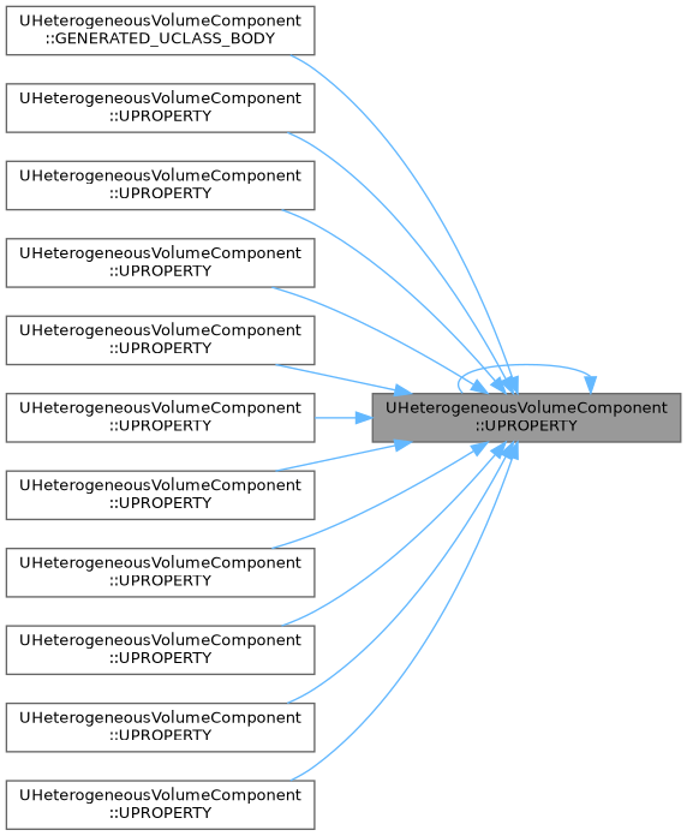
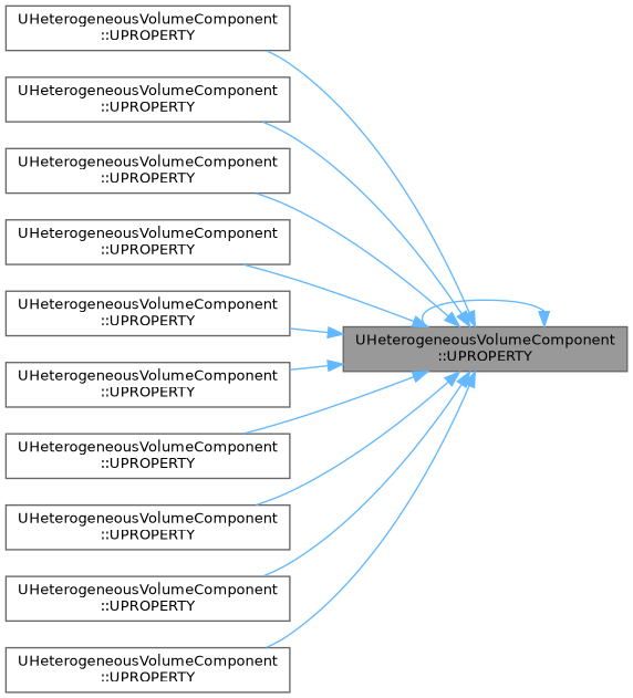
  digraph {
    rankdir=RL
    node [color=grey40 fillcolor=white fontname=Helvetica fontsize=10 shape=box style=filled]
    edge [color=steelblue1 dir=back fontname=Helvetica fontsize=10 labelfontname=Helvetica labelfontsize=10 style=solid]
    n1 [color=gray40 fillcolor=grey60 fontcolor=black height=0.2 label="UHeterogeneousVolumeComponent\l::UPROPERTY" width=0.4]
-   n2 [height=0.2 label="UHeterogeneousVolumeComponent\l::GENERATED_UCLASS_BODY" width=0.4]
    n3 [height=0.2 label="UHeterogeneousVolumeComponent\l::UPROPERTY" width=0.4]
    n4 [height=0.2 label="UHeterogeneousVolumeComponent\l::UPROPERTY" width=0.4]
    n5 [height=0.2 label="UHeterogeneousVolumeComponent\l::UPROPERTY" width=0.4]
    n6 [height=0.2 label="UHeterogeneousVolumeComponent\l::UPROPERTY" width=0.4]
    n7 [height=0.2 label="UHeterogeneousVolumeComponent\l::UPROPERTY" width=0.4]
    n8 [height=0.2 label="UHeterogeneousVolumeComponent\l::UPROPERTY" width=0.4]
    n9 [height=0.2 label="UHeterogeneousVolumeComponent\l::UPROPERTY" width=0.4]
    n10 [height=0.2 label="UHeterogeneousVolumeComponent\l::UPROPERTY" width=0.4]
    n11 [height=0.2 label="UHeterogeneousVolumeComponent\l::UPROPERTY" width=0.4]
    n12 [height=0.2 label="UHeterogeneousVolumeComponent\l::UPROPERTY" width=0.4]
    n1 -> n1
-   n1 -> n2
    n1 -> n3
    n1 -> n4
    n1 -> n5
    n1 -> n6
    n1 -> n7
    n1 -> n8
    n1 -> n9
    n1 -> n10
    n1 -> n11
    n1 -> n12
  }
